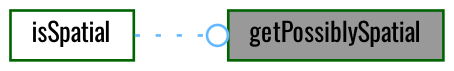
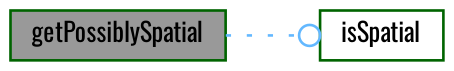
  digraph {
    rankdir=LR
    fontname=Oswald
    node [color=darkgreen fontname=Oswald fontsize=10 shape=box style=filled]
    n1 [fillcolor=grey60 fontcolor=black height=0.2 label=getPossiblySpatial width=0.4]
    n2 [fillcolor=white height=0.2 label=isSpatial width=0.4]
-   n2 -> n1 [color=steelblue1 fontname=Oswald fontsize=10 labelfontname=Helvetica labelfontsize=10 style=dotted arrowhead=odot]
+   n1 -> n2 [color=steelblue1 fontname=Oswald fontsize=10 labelfontname=Helvetica labelfontsize=10 style=dotted arrowhead=odot]
  }
